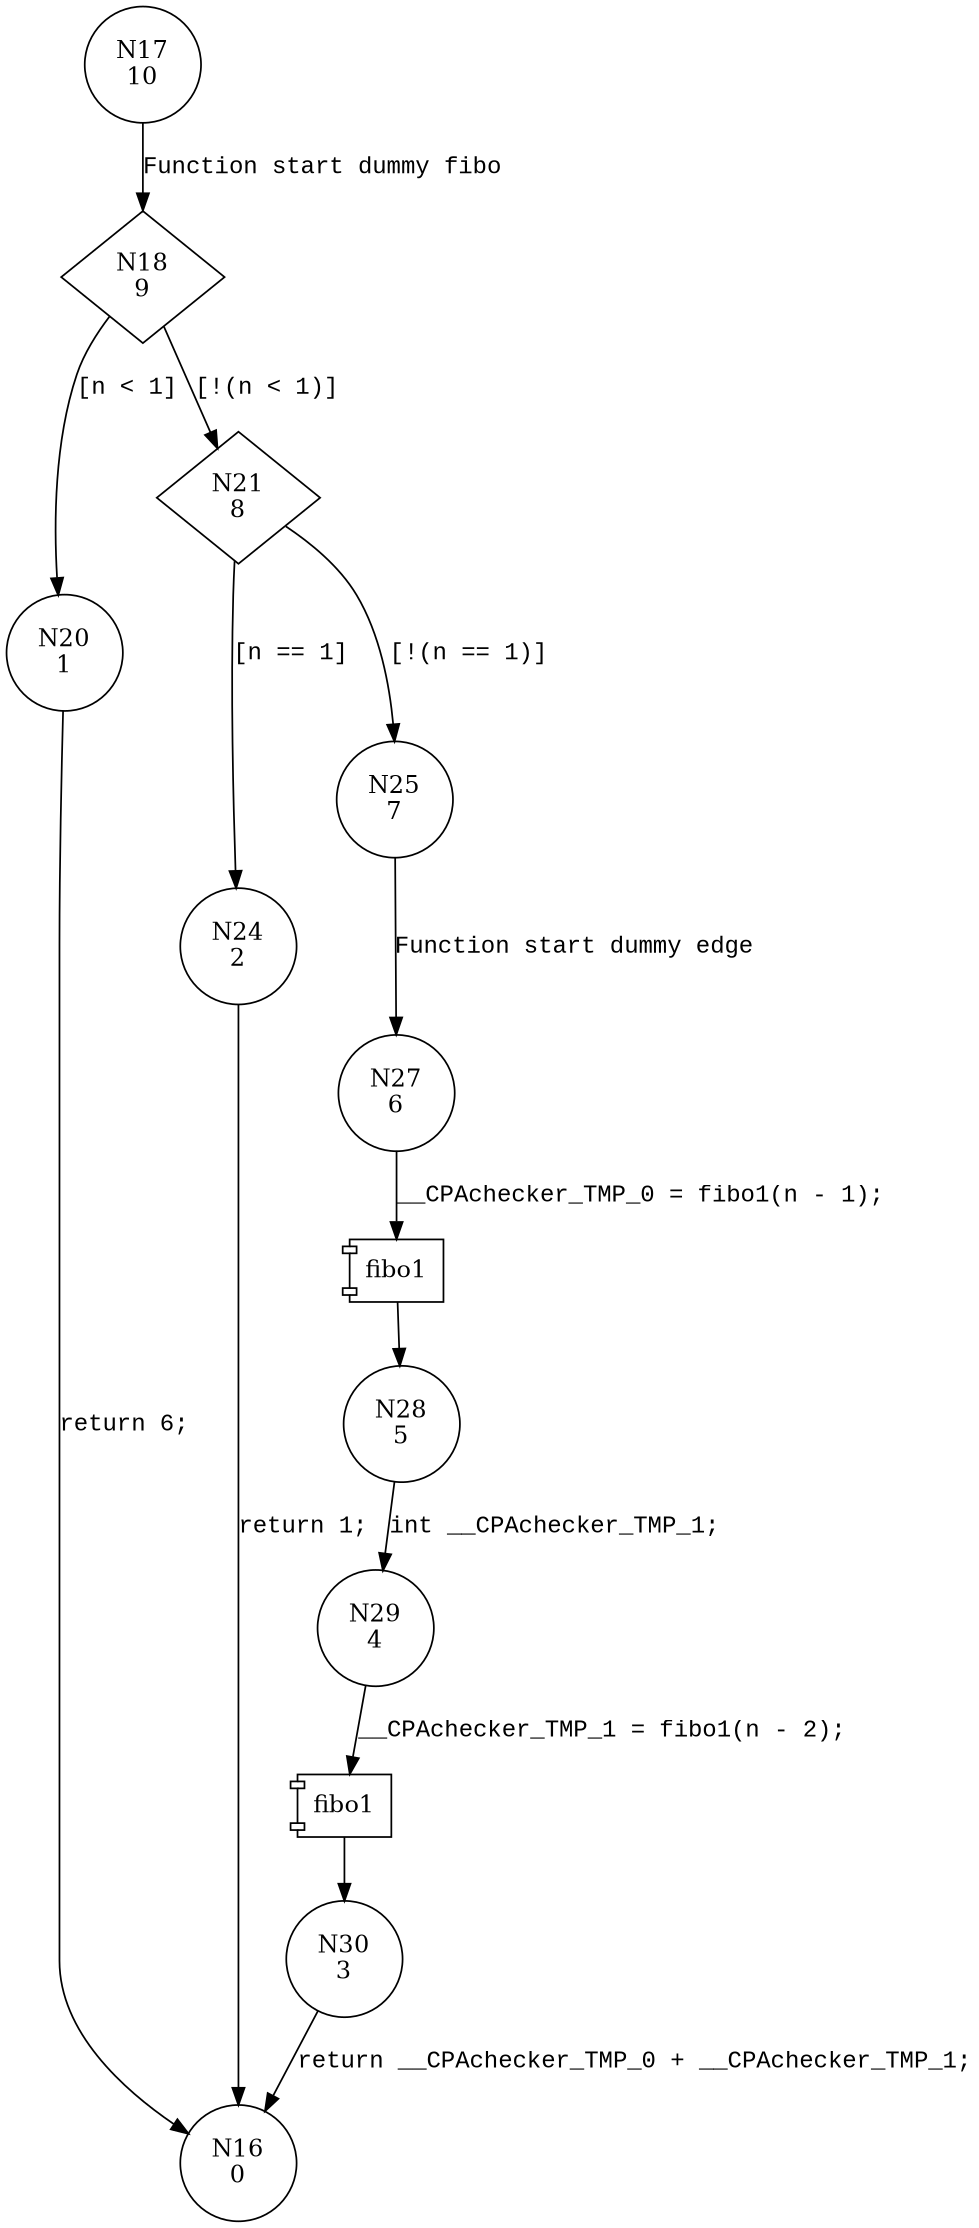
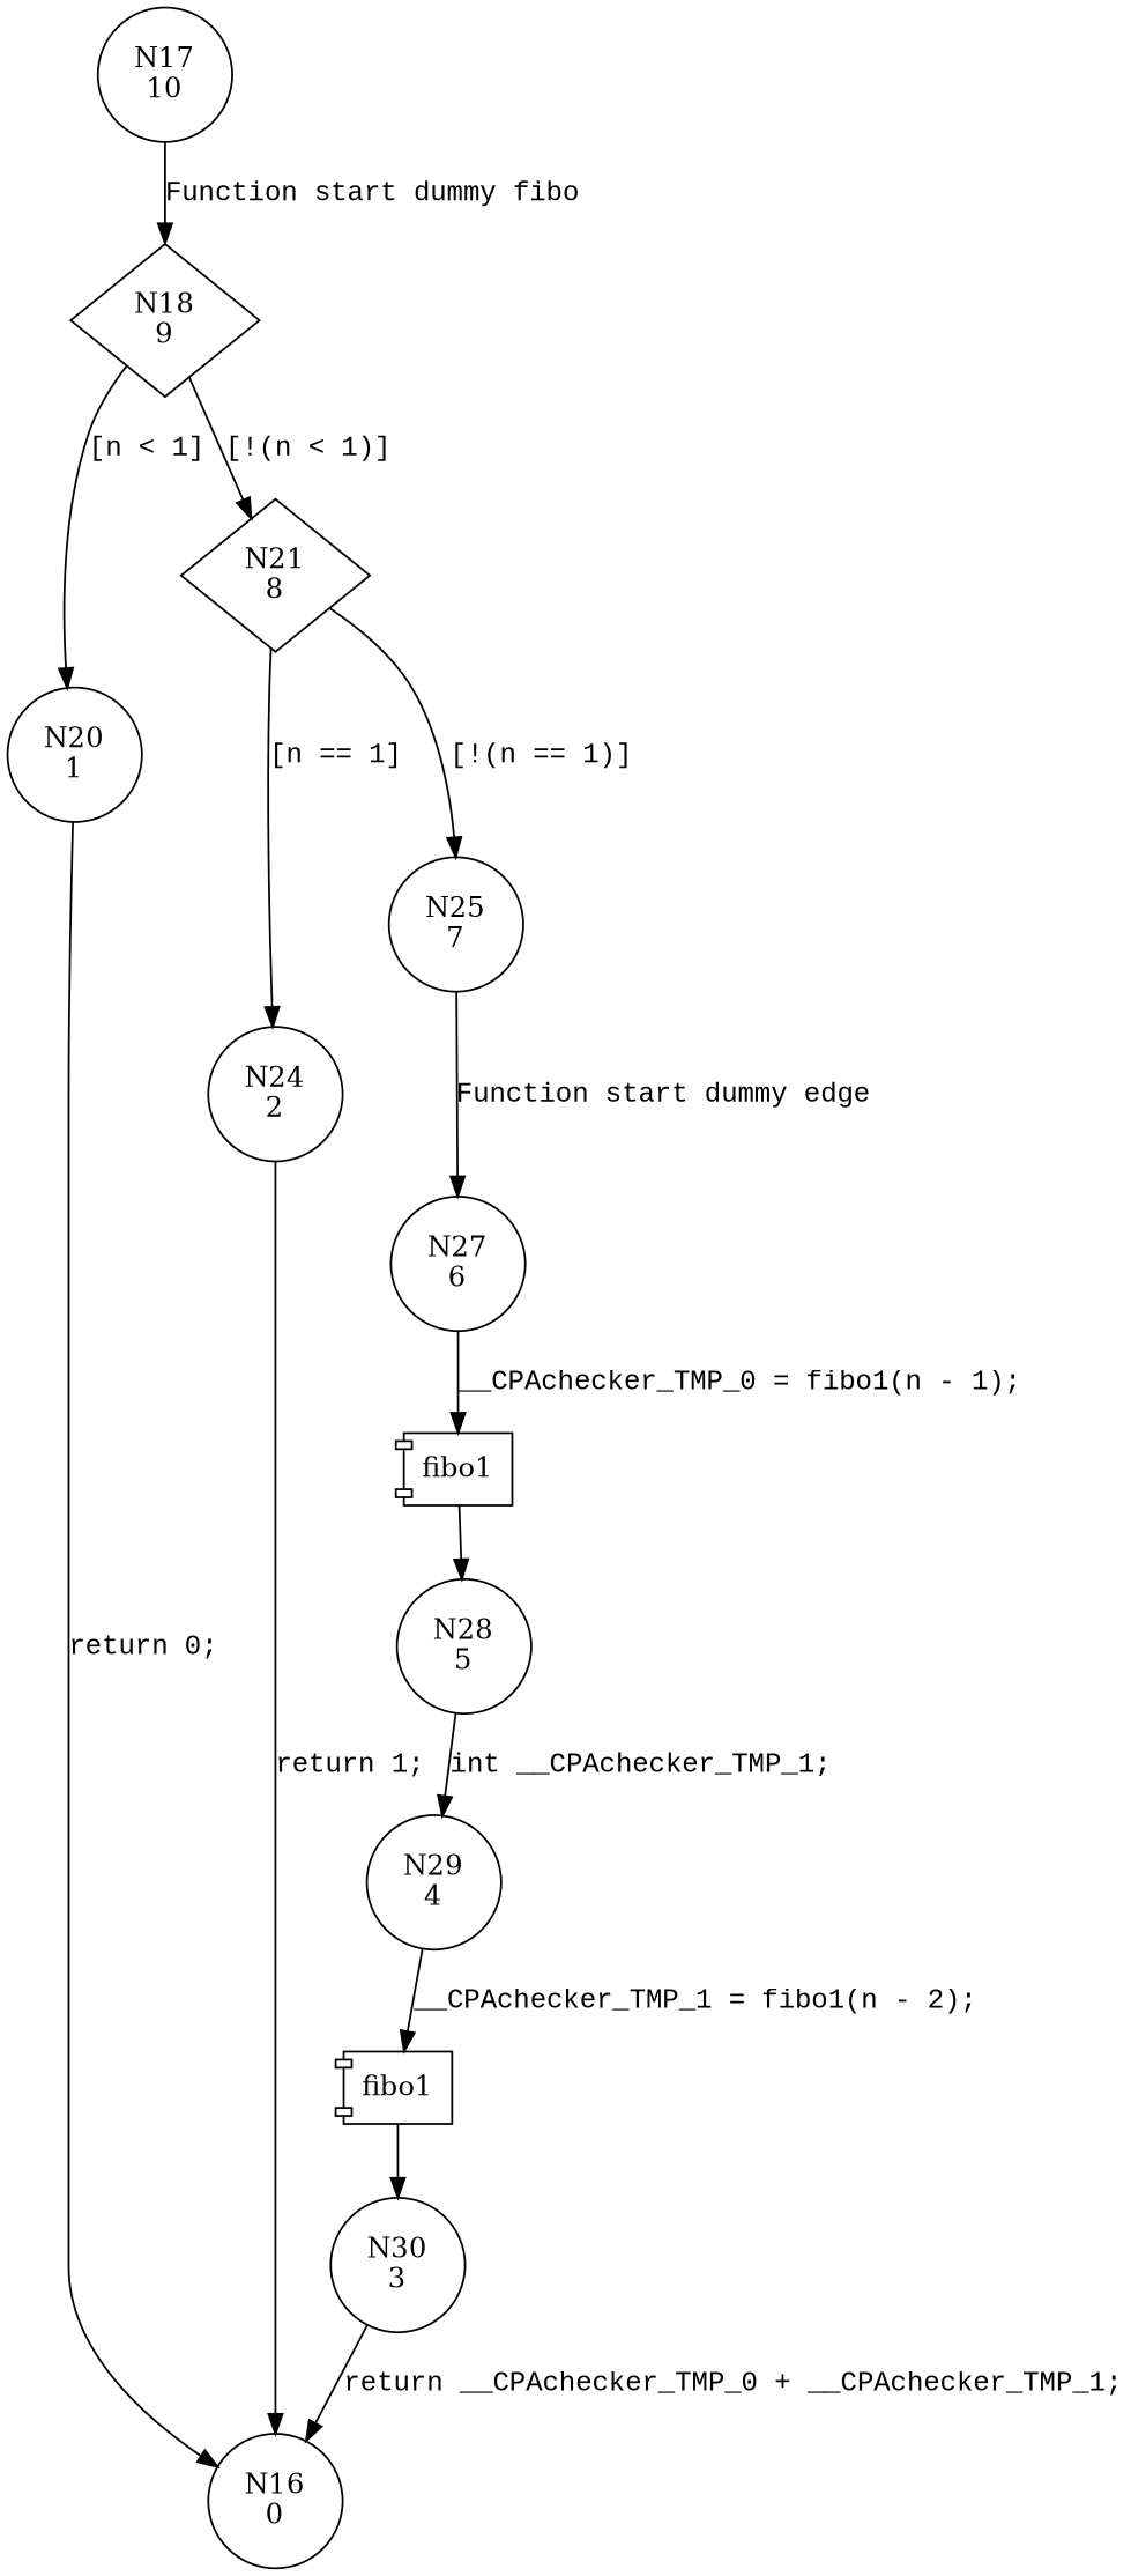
  digraph {
    node [shape=circle]
    edge [fontname="Courier New"]
    n1 [label="N17\n10"]
    n2 [label="N18\n9" shape=diamond]
    n3 [label="N20\n1"]
    n4 [label="N21\n8" shape=diamond]
    n5 [label="N16\n0"]
    n6 [label="N24\n2"]
    n7 [label="N25\n7"]
    n8 [label="N27\n6"]
    n9 [label=fibo1 shape=component]
    n10 [label="N28\n5"]
    n11 [label="N29\n4"]
    n12 [label=fibo1 shape=component]
    n13 [label="N30\n3"]
    n1 -> n2 [label="Function start dummy fibo"]
    n2 -> n3 [label="[n < 1]"]
    n2 -> n4 [label="[!(n < 1)]"]
-   n3 -> n5 [label="return 6;"]
+   n3 -> n5 [label="return 0;"]
    n4 -> n6 [label="[n == 1]"]
    n4 -> n7 [label="[!(n == 1)]"]
    n6 -> n5 [label="return 1;"]
    n7 -> n8 [label="Function start dummy edge"]
    n8 -> n9 [label="__CPAchecker_TMP_0 = fibo1(n - 1);"]
    n9 -> n10
    n10 -> n11 [label="int __CPAchecker_TMP_1;"]
    n11 -> n12 [label="__CPAchecker_TMP_1 = fibo1(n - 2);"]
    n12 -> n13
    n13 -> n5 [label="return __CPAchecker_TMP_0 + __CPAchecker_TMP_1;"]
  }
